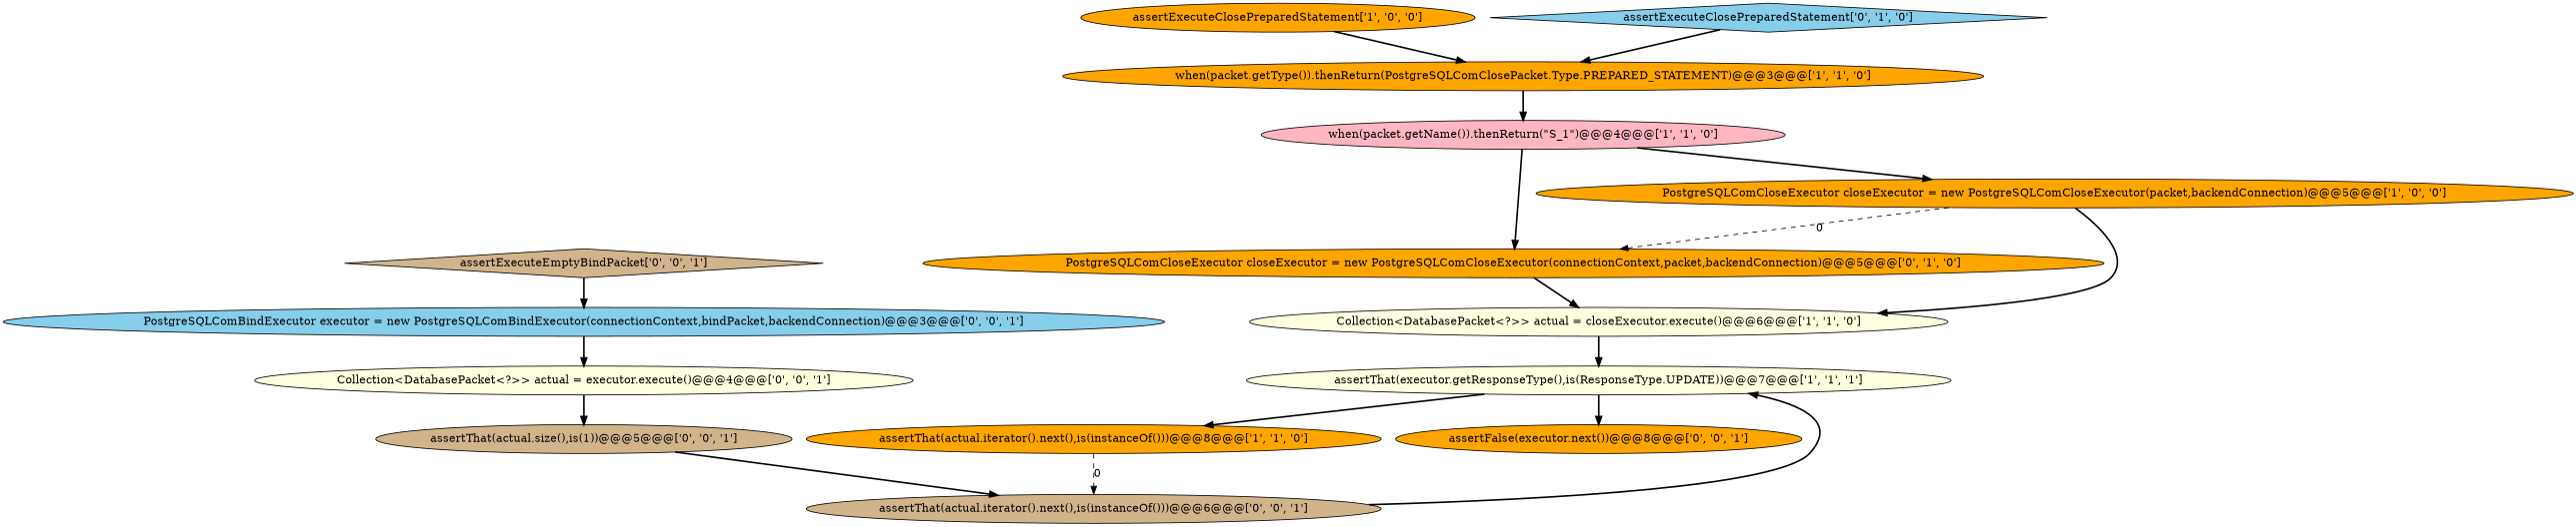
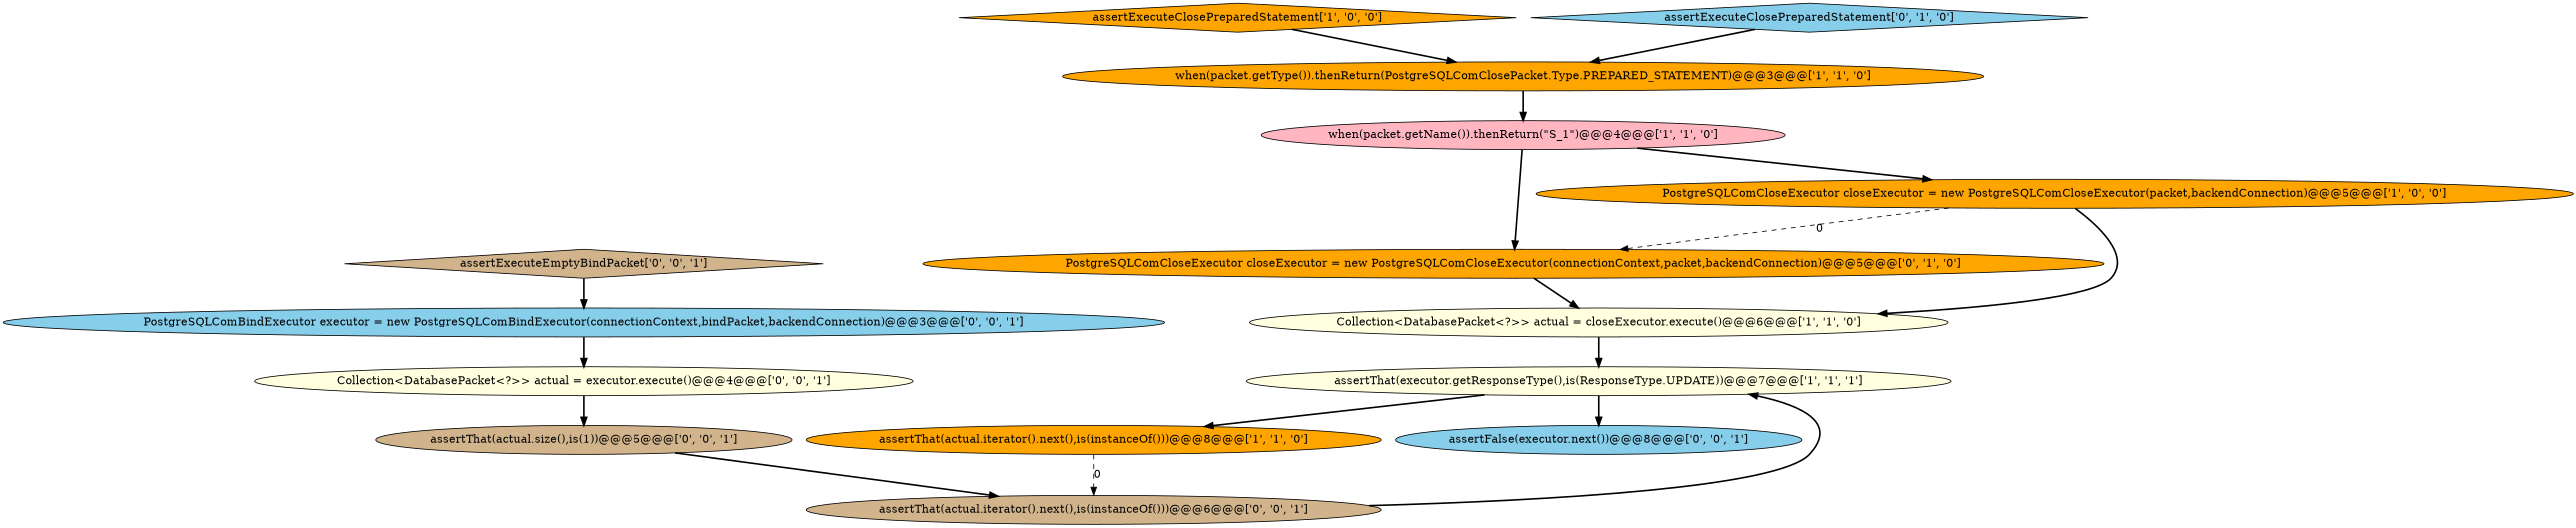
  digraph {
    node [fillcolor=orange shape=ellipse style=filled]
    edge [style=bold]
    n1 [label="PostgreSQLComCloseExecutor closeExecutor = new PostgreSQLComCloseExecutor(connectionContext,packet,backendConnection)@@@5@@@['0', '1', '0']"]
    n2 [fillcolor=lightyellow label="Collection<DatabasePacket<?>> actual = closeExecutor.execute()@@@6@@@['1', '1', '0']"]
    n3 [fillcolor=lightyellow label="assertThat(executor.getResponseType(),is(ResponseType.UPDATE))@@@7@@@['1', '1', '1']"]
    n4 [label="assertThat(actual.iterator().next(),is(instanceOf()))@@@8@@@['1', '1', '0']"]
-   n5 [label="assertFalse(executor.next())@@@8@@@['0', '0', '1']"]
+   n5 [fillcolor=skyblue label="assertFalse(executor.next())@@@8@@@['0', '0', '1']"]
    n6 [fillcolor=tan label="assertThat(actual.iterator().next(),is(instanceOf()))@@@6@@@['0', '0', '1']"]
    n7 [label="when(packet.getType()).thenReturn(PostgreSQLComClosePacket.Type.PREPARED_STATEMENT)@@@3@@@['1', '1', '0']"]
    n8 [fillcolor=lightpink label="when(packet.getName()).thenReturn(\"S_1\")@@@4@@@['1', '1', '0']"]
    n9 [label="PostgreSQLComCloseExecutor closeExecutor = new PostgreSQLComCloseExecutor(packet,backendConnection)@@@5@@@['1', '0', '0']"]
    n10 [fillcolor=lightyellow label="Collection<DatabasePacket<?>> actual = executor.execute()@@@4@@@['0', '0', '1']"]
    n11 [fillcolor=tan label="assertThat(actual.size(),is(1))@@@5@@@['0', '0', '1']"]
    n12 [fillcolor=tan label="assertExecuteEmptyBindPacket['0', '0', '1']" shape=diamond]
    n13 [fillcolor=skyblue label="PostgreSQLComBindExecutor executor = new PostgreSQLComBindExecutor(connectionContext,bindPacket,backendConnection)@@@3@@@['0', '0', '1']"]
-   n14 [label="assertExecuteClosePreparedStatement['1', '0', '0']"]
+   n14 [label="assertExecuteClosePreparedStatement['1', '0', '0']" shape=diamond]
    n15 [fillcolor=skyblue label="assertExecuteClosePreparedStatement['0', '1', '0']" shape=diamond]
    n1 -> n2
    n2 -> n3
    n3 -> n4
    n3 -> n5
    n4 -> n6 [label=0 style=dashed]
    n6 -> n3
    n7 -> n8
    n8 -> n1
    n8 -> n9
    n9 -> n1 [label=0 style=dashed]
    n9 -> n2
    n10 -> n11
    n11 -> n6
    n12 -> n13
    n13 -> n10
    n14 -> n7
    n15 -> n7
  }
